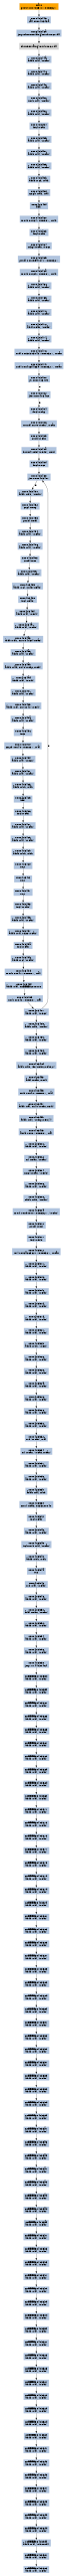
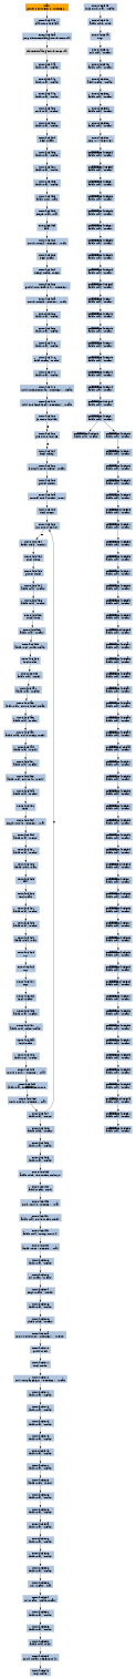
  digraph {
    node [color=lightsteelblue fillcolor=lightsteelblue shape=rectangle style=filled]
    edge [color="#000000"]
    n1 [color=lightgrey fillcolor=orange label="start\npushl $0x403510<UINT32>"]
    n2 [label="0x00403445\ncall 0x0040343a"]
    n3 [label="0x0040343a\njmp ThunRTMain@msvbvm60.dll"]
    n4 [color=lightgrey fillcolor=lightgrey label="ThunRTMain@msvbvm60.dll"]
    n5 [label="0x0040344a\naddb %al, (%eax)"]
    n6 [label="0x0040344c\naddb %al, (%eax)"]
    n7 [label="0x0040344e\naddb %al, (%eax)"]
    n8 [label="0x00403450\nxorb %al, (%eax)"]
    n9 [label="0x00403452\naddb %al, (%eax)"]
    n10 [label="0x00403454\ndecl %eax"]
    n11 [label="0x00403455\naddb %al, (%eax)"]
    n12 [label="0x00403457\naddb %al, (%eax)"]
    n13 [label="0x00403459\naddb %al, (%eax)"]
    n14 [label="0x0040345b\naddb %ch, %ah"]
    n15 [label="0x0040345d\ncmpb %ah, %al"]
    n16 [label="0x0040345f\naaa "]
    n17 [label="0x00403460\nmovb $0x64<UINT8>, %dh"]
    n18 [label="0x00403463\ndecl %eax"]
    n19 [label="0x00403464\nxchgl %eax, %ecx"]
    n20 [label="0x00403465\npushl $0x159a7841<UINT32>"]
    n21 [label="0x0040346a\nmovb $0x2b<UINT8>, %dh"]
    n22 [label="0x0040346c\naddb %al, (%eax)"]
    n23 [label="0x0040346e\naddb %al, (%eax)"]
    n24 [label="0x00403470\naddb %al, (%eax)"]
    n25 [label="0x00403472\naddl %eax, (%eax)"]
    n26 [label="0x00403474\naddb %al, (%eax)"]
    n27 [label="0x00403476\nsubl $0x30303043<UINT32>, %eax"]
    n28 [label="0x0040347b\nsubl $0x4c6d466a<UINT32>, %eax"]
    n29 [label="0x00403480\njb 0x004034db"]
    n30 [label="0x00403482\njbe 0x004034ce"]
    n31 [label="0x00403484\ndecl %ebp"]
    n32 [label="0x00403486\nboundl 0x79(%ebx), %eax"]
    n33 [label="0x00403489\npushl %ebx"]
    n34 [label="0x0040348a\nboundl 0x54(%edx), %esi"]
    n35 [label="0x0040348d\ndecl %ecx"]
    n36 [label="0x0040348e\njns 0x004034e7"]
    n37 [label="0x00403490\naddb %bh, (%edx)"]
    n38 [label="0x00403492\npopl %esp"]
    n39 [label="0x004034e7\naddb %al, (%ecx)"]
    n40 [label="0x004034e9\naddb %ah, (%eax)"]
    n41 [label="0x00403493\npushl %edi"]
    n42 [label="0x004034eb\naddb %al, (%eax)"]
    n43 [label="0x004034ed\naddb %al, (%eax)"]
    n44 [label="0x004034ef\naddb %bh, -58(%ebx,%ebx,2)"]
    n45 [label="0x004034f3\naddl %eax, %edi"]
    n46 [label="0x004034f5\nxorb $0x40<UINT8>, %al"]
    n47 [label="0x004034f7\naddb %al, 0x40(%ebx,%edi)"]
    n48 [label="0x004034fb\naddb %dl, (%esp,%esi,4)"]
    n49 [label="0x004034fe\nandb $0x0<UINT8>, %al"]
    n50 [label="0x00403500\naddb %al, (%eax)"]
    n51 [label="0x00403502\norl %eax, (%eax)"]
    n52 [label="0x00403504\ncmpl %eax, (%edx)"]
    n53 [label="0x00403506\naddb %al, (%eax)"]
    n54 [label="0x00403508\nsbbb %bh, (%eax)"]
    n55 [label="0x0040350a\nmovl $0xd0000<UINT32>, (%ebx)"]
    n56 [label="0x00403510\npushl %esi"]
    n57 [label="0x00403511\nincl %edx"]
    n58 [label="0x00403512\nxorl $0x2a263621<UINT32>, %eax"]
    n59 [label="0x00403517\naddb %al, (%eax)"]
    n60 [label="0x00403519\naddb %al, (%eax)"]
    n61 [label="0x0040351b\naddb %al, (%eax)"]
    n62 [label="0x0040351d\naddb %al, (%eax)"]
    n63 [label="0x0040351f\naddb %al, (%eax)"]
    n64 [label="0x00403521\naddb %al, (%eax)"]
    n65 [label="0x00403523\naddb %bh, (%esi)"]
    n66 [label="0x00403526\naddb %al, (%eax)"]
    n67 [label="0x00403528\naddb %al, (%eax)"]
    n68 [label="0x0040352a\naddb %al, (%eax)"]
    n69 [label="0x0040352c\naddb %al, (%eax)"]
    n70 [label="0x0040352e\naddb %al, (%eax)"]
    n71 [label="0x00403530\naddb %al, (%eax)"]
    n72 [label="0x00403532\norb (%eax), %al"]
    n73 [label="0x00403534\norl %eax, (%eax,%eax)"]
    n74 [label="0x00403537\naddb %al, (%eax)"]
    n75 [label="0x00403539\naddb %al, (%eax)"]
    n76 [label="0x0040353b\naddb %al, %bh"]
    n77 [label="0x0040353d\nmovl %eax, 0x35c00040"]
    n78 [label="0x00403542\nincl %eax"]
-   n79 [label="0x00403543\naddb %al, (%eax)"]
    n80 [label="0x00403545\nlock xorb %al, (%eax)"]
    n81 [label="0x00403548\naddb %bh, %bh"]
    n82 [label="0x0040354a\nnop "]
    n83 [label="0x0040354c\norb %al, (%eax)"]
    n84 [label="0x0040354e\naddb %al, (%eax)"]
    n85 [label="0x00403550\naddl %eax, (%eax)"]
    n86 [label="0x00403552\naddb %al, (%eax)"]
    n87 [label="0x00403554\naddb %al, (%eax)"]
    n88 [label="0x00403556\naddb %al, (%eax)"]
    n89 [label="0x00403558\njmp -1744830464"]
    n90 [label="0xffffffff9840355d\naddb %al, (%eax)"]
    n91 [label="0xffffffff9840355f\naddb %al, (%eax)"]
    n92 [label="0xffffffff98403561\naddb %al, (%eax)"]
    n93 [label="0xffffffff98403563\naddb %al, (%eax)"]
    n94 [label="0xffffffff98403565\naddb %al, (%eax)"]
    n95 [label="0xffffffff98403567\naddb %al, (%eax)"]
    n96 [label="0xffffffff98403569\naddb %al, (%eax)"]
    n97 [label="0xffffffff9840356b\naddb %al, (%eax)"]
    n98 [label="0xffffffff9840356d\naddb %al, (%eax)"]
    n99 [label="0xffffffff9840356f\naddb %al, (%eax)"]
    n100 [label="0xffffffff98403571\naddb %al, (%eax)"]
    n101 [label="0xffffffff98403573\naddb %al, (%eax)"]
    n102 [label="0xffffffff98403575\naddb %al, (%eax)"]
    n103 [label="0xffffffff98403577\naddb %al, (%eax)"]
    n104 [label="0xffffffff98403579\naddb %al, (%eax)"]
    n105 [label="0xffffffff9840357b\naddb %al, (%eax)"]
    n106 [label="0xffffffff9840357d\naddb %al, (%eax)"]
    n107 [label="0xffffffff9840357f\naddb %al, (%eax)"]
    n108 [label="0xffffffff98403581\naddb %al, (%eax)"]
    n109 [label="0xffffffff98403583\naddb %al, (%eax)"]
    n110 [label="0xffffffff98403585\naddb %al, (%eax)"]
    n111 [label="0xffffffff98403587\naddb %al, (%eax)"]
    n112 [label="0xffffffff98403589\naddb %al, (%eax)"]
    n113 [label="0xffffffff9840358b\naddb %al, (%eax)"]
    n114 [label="0xffffffff9840358d\naddb %al, (%eax)"]
    n115 [label="0xffffffff9840358f\naddb %al, (%eax)"]
    n116 [label="0xffffffff98403591\naddb %al, (%eax)"]
    n117 [label="0xffffffff98403593\naddb %al, (%eax)"]
    n118 [label="0xffffffff98403595\naddb %al, (%eax)"]
    n119 [label="0xffffffff98403597\naddb %al, (%eax)"]
    n120 [label="0xffffffff98403599\naddb %al, (%eax)"]
    n121 [label="0xffffffff9840359b\naddb %al, (%eax)"]
    n122 [label="0xffffffff9840359d\naddb %al, (%eax)"]
    n123 [label="0xffffffff9840359f\naddb %al, (%eax)"]
    n124 [label="0xffffffff984035a1\naddb %al, (%eax)"]
    n125 [label="0xffffffff984035a3\naddb %al, (%eax)"]
    n126 [label="0xffffffff984035a5\naddb %al, (%eax)"]
    n127 [label="0xffffffff984035a7\naddb %al, (%eax)"]
    n128 [label="0xffffffff984035a9\naddb %al, (%eax)"]
    n129 [label="0xffffffff984035ab\naddb %al, (%eax)"]
    n130 [label="0xffffffff924035ad\naddb %al, (%eax)"]
    n131 [label="0xffffffff984035af\naddb %al, (%eax)"]
    n132 [label="0xffffffff984035b1\naddb %al, (%eax)"]
    n133 [label="0xffffffff984035b3\naddb %al, (%eax)"]
    n134 [label="0xffffffff984035b5\naddb %al, (%eax)"]
    n135 [label="0xffffffff984035b7\naddb %al, (%eax)"]
    n136 [label="0xffffffff984035b9\naddb %al, (%eax)"]
    n137 [label="0xffffffff984035bb\naddb %al, (%eax)"]
    n138 [label="0xffffffff984035bd\naddb %al, (%eax)"]
    n139 [label="0xffffffff984035bf\naddb %al, (%eax)"]
    n140 [label="0xffffffff984035c1\naddb %al, (%eax)"]
    n141 [label="0xffffffff984035c3\naddb %al, (%eax)"]
    n142 [label="0xffffffff984035c5\naddb %al, (%eax)"]
    n143 [label="0xffffffff984035c7\naddb %al, (%eax)"]
    n144 [label="0xffffffff984035c9\naddb %al, (%eax)"]
    n145 [label="0xffffffff984035cb\naddb %al, (%eax)"]
    n146 [label="0xffffffff984035cd\naddb %al, (%eax)"]
    n147 [label="0xffffffff984035cf\naddb %al, (%eax)"]
    n148 [label="0xffffffff984035d1\naddb %al, (%eax)"]
    n149 [label="0xffffffff984035d3\naddb %al, (%eax)"]
    n150 [label="0xffffffff984035d5\naddb %al, (%eax)"]
    n151 [label="0xffffffff984035d7\naddb %al, (%eax)"]
    n152 [label="0xffffffff984035d9\naddb %al, (%eax)"]
    n153 [label="0xffffffff984035db\naddb %al, (%eax)"]
    n154 [label="0xffffffff984035dd\naddb %al, (%eax)"]
-   n155 [label="0xffffffff984035df\naddb %al, (%boundl)"]
+   n155 [label="0xffffffff984035df\naddb %al, (%eax)"]
    n156 [label="0xffffffff984035e1\naddb %al, (%eax)"]
    n157 [label="0xffffffff984035e3\naddb %al, (%eax)"]
    n158 [label="0x00403494\naddb %al, (%eax)"]
    n159 [label="0x00403496\naddb %al, (%eax)"]
    n160 [label="0x00403498\npushl %es"]
    n161 [label="0x00403499\naddb %al, (%eax)"]
    n162 [label="0x0040349b\naddb %cl, 0x45(%eax)"]
    n163 [label="0x0040349e\nincl %eax"]
    n164 [label="0x0040349f\naddb %al, (%edi)"]
    n165 [label="0x004034a1\naddb %al, (%eax)"]
    n166 [label="0x004034a3\naddb %bh, 0x700403d(%eax)"]
    n167 [label="0x004034a9\naddb %al, (%eax)"]
    n168 [label="0x004034ab\naddb %ah, 0x40(%ebp,%edi)"]
    n169 [label="0x004034af\naddb %al, (%edi)"]
    n170 [label="0x004034b1\naddb %al, (%eax)"]
    n171 [label="0x004034b3\naddb %dl, 0x70040(,%edi)"]
    n172 [label="0x004034ba\naddb %al, (%eax)"]
    n173 [label="0x004034bc\nint3 "]
    n174 [label="0x004034bd\ncmpb $0x40<UINT8>, %al"]
    n175 [label="0x004034bf\naddb %al, (%ecx)"]
    n176 [label="0x004034c1\naddb %al, (%eax)"]
    n177 [label="0x004034c3\naddb %bh, %ah"]
    n178 [label="0x004034c5\naaa "]
    n179 [label="0x004034c6\nincl %eax"]
    n180 [label="0x004034c7\naddb %al, (%eax)"]
    n181 [label="0x004034c9\naddb %al, (%eax)"]
    n182 [label="0x004034cb\naddb %bh, %bh"]
    n183 [label="0x004034cd\nnop "]
    n184 [label="0x004034cf\nnop "]
    n185 [label="0x004034d1\nnop "]
    n186 [label="0x004034d3\nincl (%eax)"]
    n187 [label="0x004034d5\naddb %al, (%eax)"]
    n188 [label="0x004034d7\naddb %dl, 0x38(%eax)"]
    n189 [label="0x004034da\nincl %eax"]
    n190 [label="0x004034db\naddb %cl, (%eax)"]
    n191 [label="0x004034dd\nmovb $0x41<UINT8>, %al"]
    n192 [label="0x004034df\naddb %al, 0xfffffffffc000000"]
    n193 [label="0x004034e5\nxorb $0x40<UINT8>, %al"]
    n1 -> n2
    n2 -> n3
    n3 -> n4
    n4 -> n5
    n5 -> n6
    n6 -> n7
    n7 -> n8
    n8 -> n9
    n9 -> n10
    n10 -> n11
    n11 -> n12
    n12 -> n13
    n13 -> n14
    n14 -> n15
    n15 -> n16
    n16 -> n17
    n17 -> n18
    n18 -> n19
    n19 -> n20
    n20 -> n21
    n21 -> n22
    n22 -> n23
    n23 -> n24
    n24 -> n25
    n25 -> n26
    n26 -> n27
    n27 -> n28
    n28 -> n29
    n29 -> n30 [label=F]
    n30 -> n31 [label=F]
    n31 -> n32
    n32 -> n33
    n33 -> n34
    n34 -> n35
    n35 -> n36
    n36 -> n37 [label=F]
    n37 -> n38
    n38 -> n41
    n39 -> n36 [label=T]
    n39 -> n40
    n40 -> n42
    n41 -> n158
    n42 -> n43
    n43 -> n44
    n44 -> n45
    n45 -> n46
    n46 -> n47
    n47 -> n48
    n48 -> n49
    n49 -> n50
    n50 -> n51
    n51 -> n52
    n52 -> n53
    n53 -> n54
    n54 -> n55
    n55 -> n56
    n56 -> n57
    n57 -> n58
    n58 -> n59
    n59 -> n60
    n60 -> n61
    n61 -> n62
    n62 -> n63
    n63 -> n64
    n64 -> n65
    n65 -> n66
    n66 -> n67
    n67 -> n68
    n68 -> n69
    n69 -> n70
    n70 -> n71
    n71 -> n72
    n72 -> n73
    n73 -> n74
    n74 -> n75
    n75 -> n76
    n76 -> n77
    n77 -> n78
-   n78 -> n79
-   n79 -> n80
    n80 -> n81
    n81 -> n82
    n82 -> n83
    n83 -> n84
    n84 -> n85
    n85 -> n86
    n86 -> n87
    n87 -> n88
    n88 -> n89
    n89 -> n90
    n90 -> n91
    n91 -> n92
    n92 -> n93
    n93 -> n94
    n94 -> n95
    n95 -> n96
    n96 -> n97
    n97 -> n98
    n98 -> n99
    n99 -> n100
    n100 -> n101
    n101 -> n102
    n102 -> n103
    n103 -> n104
    n104 -> n105
    n105 -> n106
    n106 -> n107
    n107 -> n108
    n108 -> n109
-   n109 -> n110
+   n108 -> n110
    n110 -> n111
    n111 -> n112
    n112 -> n113
    n113 -> n114
    n114 -> n115
    n115 -> n116
    n116 -> n117
    n117 -> n118
    n118 -> n119
    n119 -> n120
    n120 -> n121
    n121 -> n122
    n122 -> n123
    n123 -> n124
    n124 -> n125
    n125 -> n126
    n126 -> n127
    n127 -> n128
    n128 -> n129
    n129 -> n130
    n130 -> n131
    n131 -> n132
    n132 -> n133
    n133 -> n134
    n134 -> n135
    n135 -> n136
    n136 -> n137
    n137 -> n138
    n138 -> n139
    n139 -> n140
    n140 -> n141
    n141 -> n142
    n142 -> n143
    n143 -> n144
    n144 -> n145
    n145 -> n146
    n146 -> n147
    n147 -> n148
    n148 -> n149
    n149 -> n150
    n150 -> n151
    n151 -> n152
    n152 -> n153
    n153 -> n154
    n154 -> n155
    n155 -> n156
    n156 -> n157
    n158 -> n159
    n159 -> n160
    n160 -> n161
    n161 -> n162
    n162 -> n163
    n163 -> n164
    n164 -> n165
    n165 -> n166
    n166 -> n167
    n167 -> n168
    n168 -> n169
    n169 -> n170
    n170 -> n171
    n171 -> n172
    n172 -> n173
    n173 -> n174
    n174 -> n175
    n175 -> n176
    n176 -> n177
    n177 -> n178
    n178 -> n179
    n179 -> n180
    n180 -> n181
    n181 -> n182
    n182 -> n183
    n183 -> n184
    n184 -> n185
    n185 -> n186
    n186 -> n187
    n187 -> n188
    n188 -> n189
    n189 -> n190
    n190 -> n191
    n191 -> n192
    n192 -> n193
    n193 -> n39
  }
